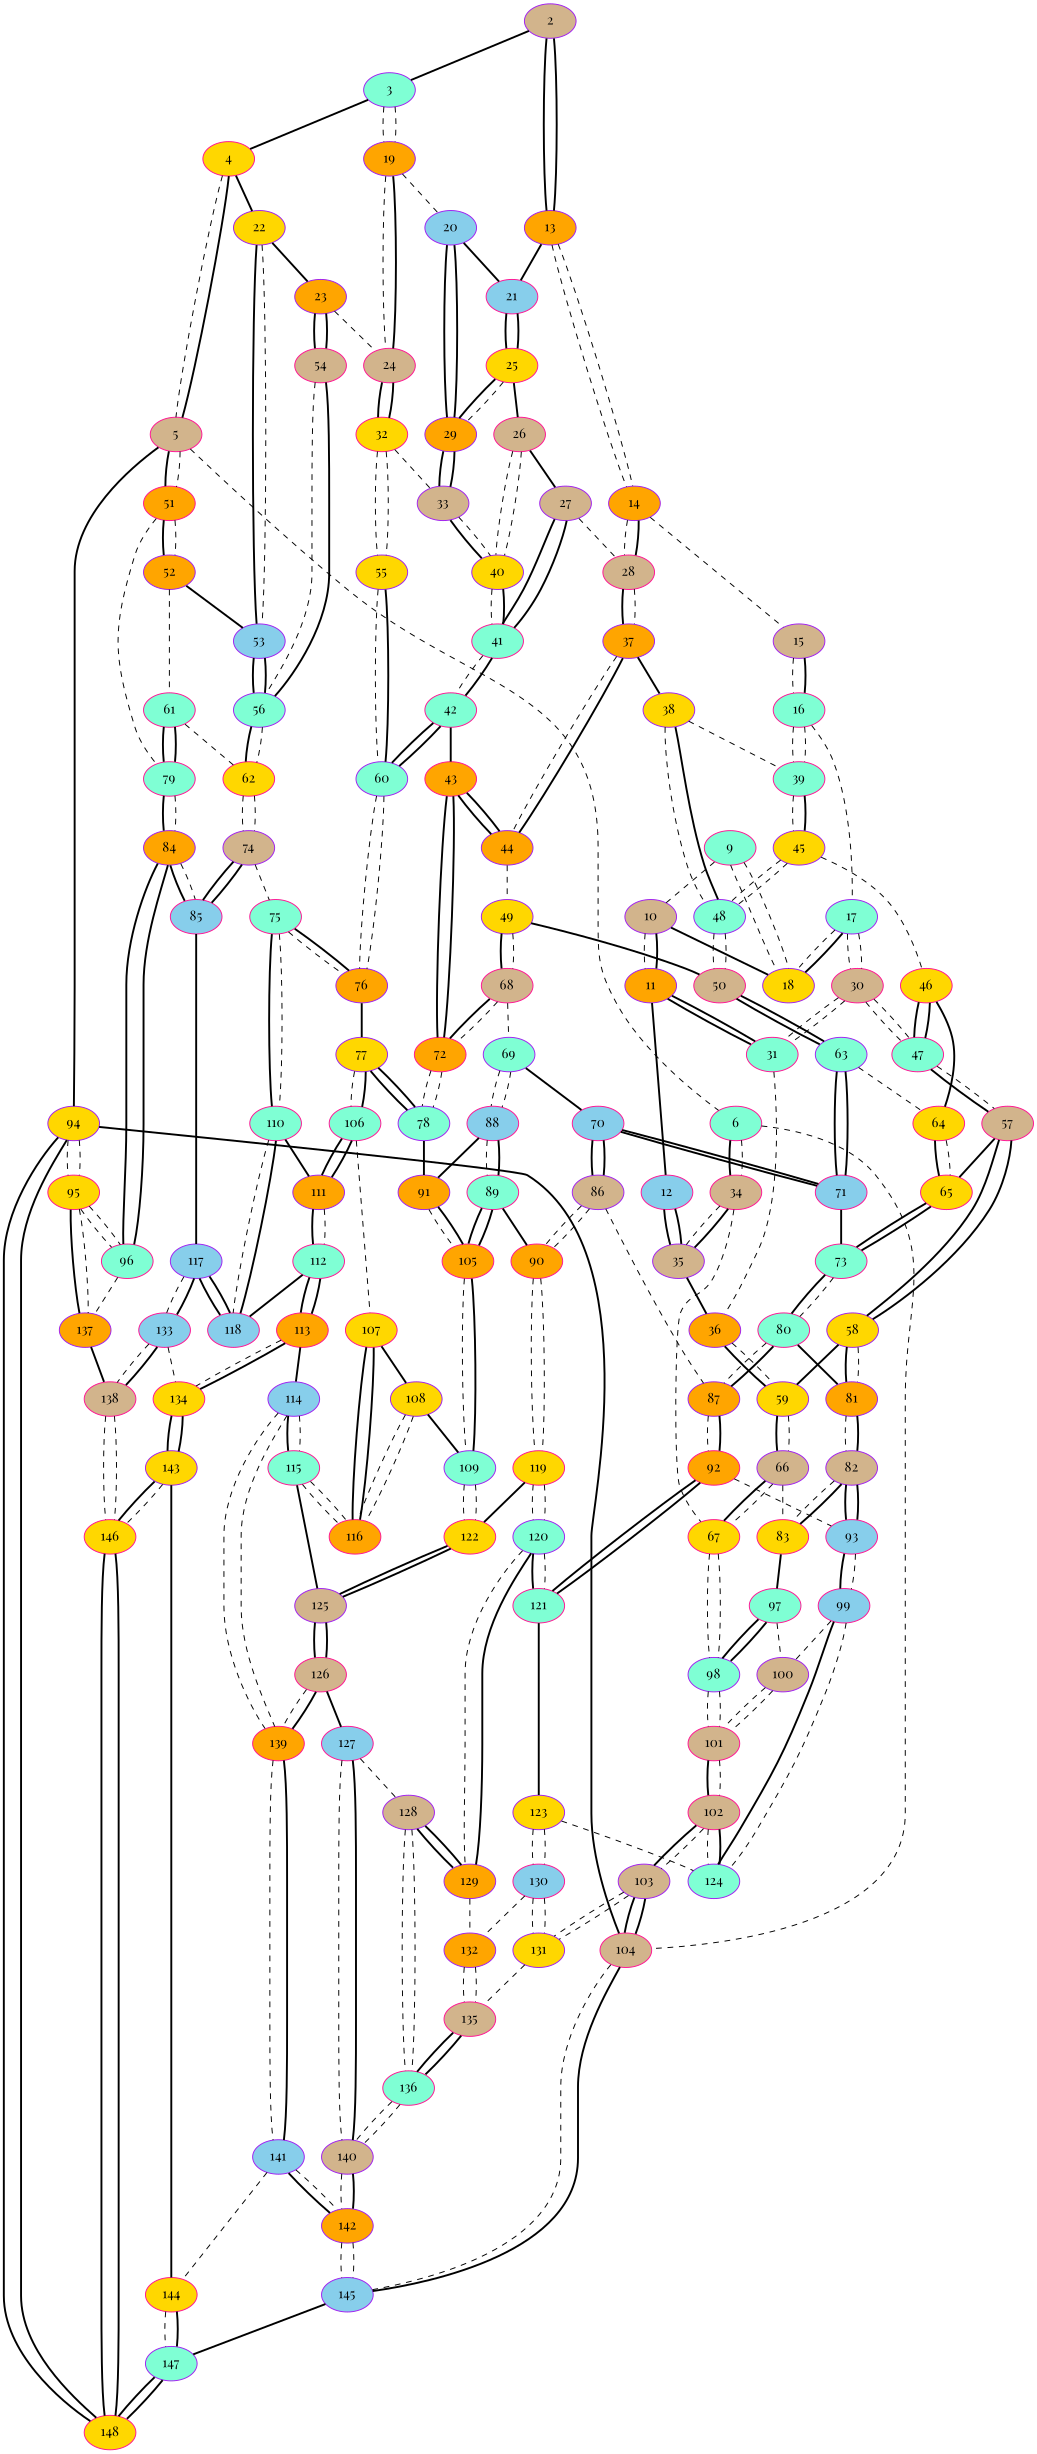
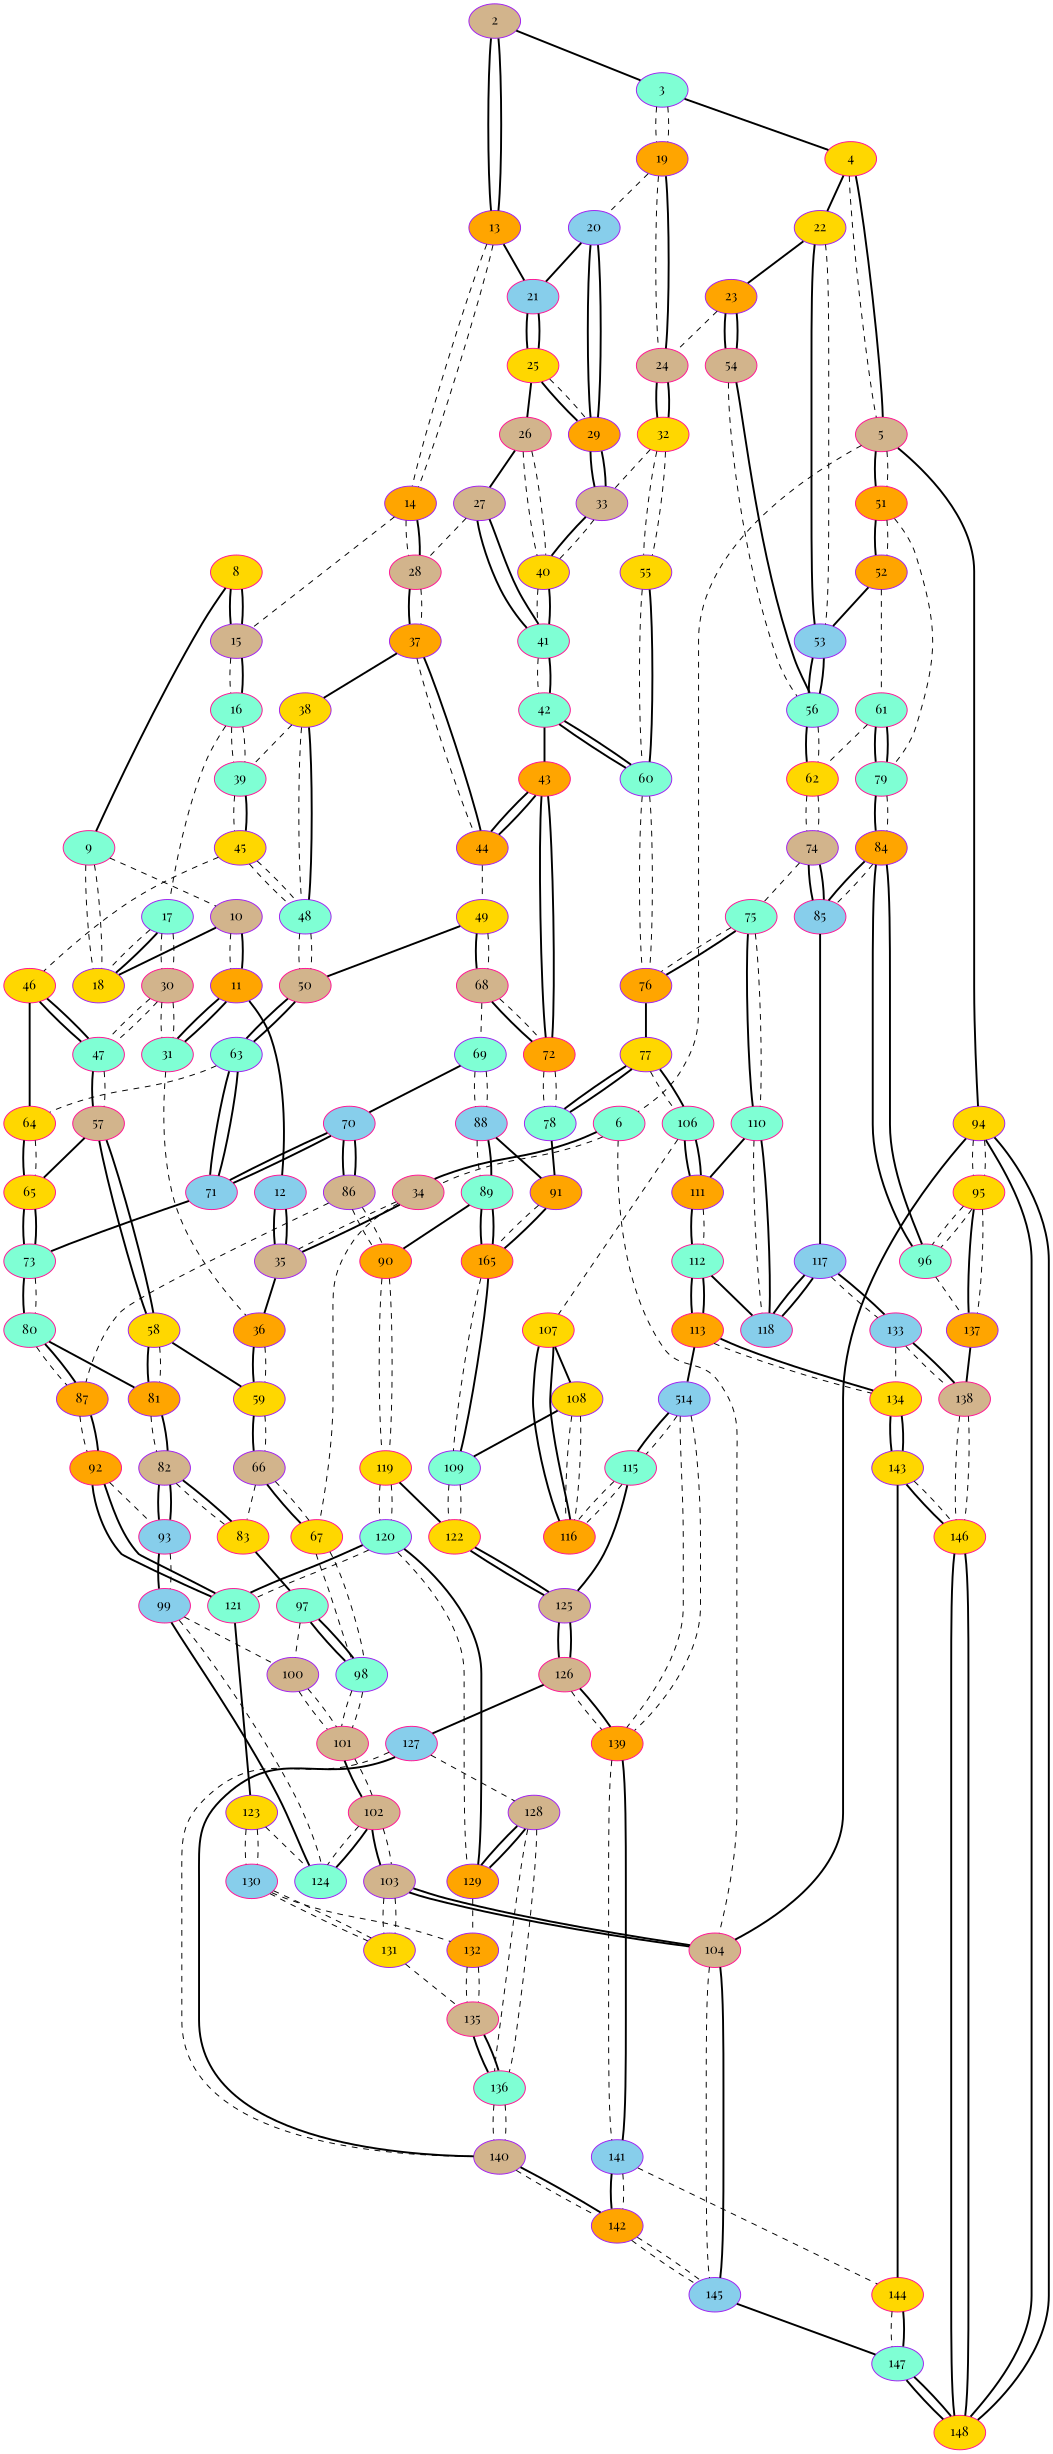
  graph {
    fontname="Playfair Display"
    node [color=deeppink fillcolor=aquamarine fontname="Playfair Display" style=filled]
    edge [fontname="Playfair Display" style=bold]
    2 [color=purple fillcolor=tan]
    3 [color=purple]
    13 [color=purple fillcolor=orange]
+   8 [fillcolor=gold]
    9
    15 [color=purple fillcolor=tan]
    4 [fillcolor=gold]
    19 [color=purple fillcolor=orange]
    14 [color=purple fillcolor=orange]
    21 [fillcolor=skyblue]
    5 [fillcolor=tan]
    22 [color=purple fillcolor=gold]
    20 [color=purple fillcolor=skyblue]
    24 [fillcolor=tan]
    6
    51 [fillcolor=orange]
    94 [color=purple fillcolor=gold]
    23 [color=purple fillcolor=orange]
    53 [color=purple fillcolor=skyblue]
    34 [fillcolor=tan]
    104 [fillcolor=tan]
    52 [color=purple fillcolor=orange]
    79
    95 [fillcolor=gold]
    148 [fillcolor=gold]
    35 [color=purple fillcolor=tan]
    67 [fillcolor=gold]
    145 [color=purple fillcolor=skyblue]
    12 [fillcolor=skyblue]
    10 [color=purple fillcolor=tan]
    18 [color=purple fillcolor=gold]
    16
    11 [color=purple fillcolor=orange]
    31
    36 [color=purple fillcolor=orange]
    28 [fillcolor=tan]
    25 [fillcolor=gold]
    37 [color=purple fillcolor=orange]
    17 [color=purple]
    39
    30 [fillcolor=tan]
    45 [color=purple fillcolor=gold]
    47
    29 [color=purple fillcolor=orange]
    32 [fillcolor=gold]
    33 [color=purple fillcolor=tan]
    26 [fillcolor=tan]
    54 [fillcolor=tan]
    56 [color=purple]
    55 [color=purple fillcolor=gold]
    27 [color=purple fillcolor=tan]
    40 [color=purple fillcolor=gold]
    41
    42
    38 [color=purple fillcolor=gold]
    44 [color=purple fillcolor=orange]
    57 [fillcolor=tan]
    59 [color=purple fillcolor=gold]
    60 [color=purple]
    98 [color=purple]
    66 [color=purple fillcolor=tan]
    48 [color=purple]
    49 [color=purple fillcolor=gold]
    50 [fillcolor=tan]
    46 [fillcolor=gold]
    43 [fillcolor=orange]
    72 [fillcolor=orange]
    76 [color=purple fillcolor=orange]
    78 [color=purple]
    68 [fillcolor=tan]
    64 [fillcolor=gold]
    65 [fillcolor=gold]
    58 [color=purple fillcolor=gold]
    63 [color=purple]
    69 [color=purple]
    71 [fillcolor=skyblue]
    61
    84 [color=purple fillcolor=orange]
    62 [fillcolor=gold]
    74 [color=purple fillcolor=tan]
    81 [color=purple fillcolor=orange]
    73
    82 [color=purple fillcolor=tan]
    83 [fillcolor=gold]
    77 [color=purple fillcolor=gold]
    75
    85 [fillcolor=skyblue]
    80
    97
    101 [fillcolor=tan]
    70 [fillcolor=skyblue]
    88 [fillcolor=skyblue]
    86 [color=purple fillcolor=tan]
    91 [color=purple fillcolor=orange]
    89
    87 [color=purple fillcolor=orange]
    90 [fillcolor=orange]
    110
    117 [color=purple fillcolor=skyblue]
    111 [color=purple fillcolor=orange]
    118 [fillcolor=skyblue]
    106
    107 [fillcolor=gold]
-   105 [fillcolor=orange]
+   105 [fillcolor=orange label=165]
    96
    92 [fillcolor=orange]
    93 [fillcolor=skyblue]
    99 [fillcolor=skyblue]
    100 [color=purple fillcolor=tan]
    137 [color=purple fillcolor=orange]
    133 [fillcolor=skyblue]
    119 [fillcolor=gold]
    121
    109 [color=purple]
    122 [fillcolor=gold]
    120 [color=purple]
    123 [color=purple fillcolor=gold]
    124 [color=purple]
    138 [fillcolor=tan]
    102 [fillcolor=tan]
    103 [color=purple fillcolor=tan]
    131 [color=purple fillcolor=gold]
    135 [fillcolor=tan]
    147 [color=purple]
    108 [color=purple fillcolor=gold]
    116 [fillcolor=orange]
    112
    125 [color=purple fillcolor=tan]
    113 [fillcolor=orange]
-   114 [color=purple fillcolor=skyblue]
+   114 [color=purple fillcolor=skyblue label=514]
    134 [fillcolor=gold]
    115
    139 [fillcolor=orange]
    143 [color=purple fillcolor=gold]
    141 [color=purple fillcolor=skyblue]
    126 [fillcolor=tan]
    129 [color=purple fillcolor=orange]
    132 [color=purple fillcolor=orange]
    130 [fillcolor=skyblue]
    127 [fillcolor=skyblue]
    128 [color=purple fillcolor=tan]
    140 [color=purple fillcolor=tan]
    136
    142 [color=purple fillcolor=orange]
    146 [fillcolor=gold]
    144 [fillcolor=gold]
    2 -- 3
    2 -- 13
    2 -- 13
    3 -- 4
    3 -- 19 [style=dashed]
    3 -- 19 [style=dashed]
    13 -- 14 [style=dashed]
    13 -- 14 [style=dashed]
    13 -- 21
+   8 -- 9
+   8 -- 15
+   8 -- 15
    9 -- 10 [style=dashed]
    9 -- 18 [style=dashed]
    9 -- 18 [style=dashed]
    15 -- 16 [style=dashed]
    15 -- 16
    4 -- 5 [style=dashed]
    4 -- 5
    4 -- 22
    19 -- 20 [style=dashed]
    19 -- 24 [style=dashed]
    19 -- 24
    14 -- 15 [style=dashed]
    14 -- 28 [style=dashed]
    14 -- 28
    21 -- 25
    21 -- 25
    5 -- 6 [style=dashed]
    5 -- 51
    5 -- 51 [style=dashed]
    5 -- 94
    22 -- 23
    22 -- 53
    22 -- 53 [style=dashed]
    20 -- 21
    20 -- 29
    20 -- 29
    24 -- 32
    24 -- 32
    6 -- 34
    6 -- 34 [style=dashed]
    6 -- 104 [style=dashed]
    51 -- 52
    51 -- 52 [style=dashed]
    51 -- 79 [style=dashed]
    94 -- 104
    94 -- 95 [style=dashed]
    94 -- 95 [style=dashed]
    94 -- 148
    94 -- 148
    23 -- 24 [style=dashed]
    23 -- 54
    23 -- 54
    53 -- 56
    53 -- 56
    34 -- 35 [style=dashed]
    34 -- 35
    34 -- 67 [style=dashed]
    104 -- 145 [style=dashed]
    104 -- 145
    52 -- 53
    52 -- 61 [style=dashed]
    79 -- 84
    79 -- 84 [style=dashed]
    95 -- 96 [style=dashed]
    95 -- 96 [style=dashed]
    95 -- 137
    95 -- 137 [style=dashed]
    35 -- 36
    67 -- 98 [style=dashed]
    67 -- 98 [style=dashed]
    145 -- 147
    12 -- 35
    12 -- 35
    10 -- 18
    10 -- 11 [style=dashed]
    10 -- 11
    16 -- 17 [style=dashed]
    16 -- 39 [style=dashed]
    16 -- 39 [style=dashed]
    11 -- 12
    11 -- 31
    11 -- 31
    31 -- 36 [style=dashed]
    36 -- 59
    36 -- 59 [style=dashed]
    28 -- 37
    28 -- 37 [style=dashed]
    25 -- 29
    25 -- 29 [style=dashed]
    25 -- 26
    37 -- 38
    37 -- 44 [style=dashed]
    37 -- 44
    17 -- 18 [style=dashed]
    17 -- 18
    17 -- 30 [style=dashed]
    17 -- 30 [style=dashed]
    39 -- 45 [style=dashed]
    39 -- 45
    30 -- 31 [style=dashed]
    30 -- 31 [style=dashed]
    30 -- 47 [style=dashed]
    30 -- 47 [style=dashed]
    45 -- 48 [style=dashed]
    45 -- 48 [style=dashed]
    45 -- 46 [style=dashed]
    47 -- 57
    47 -- 57 [style=dashed]
    29 -- 33
    29 -- 33
    32 -- 33 [style=dashed]
    32 -- 55 [style=dashed]
    32 -- 55 [style=dashed]
    33 -- 40
    33 -- 40 [style=dashed]
    26 -- 27
    26 -- 40 [style=dashed]
    26 -- 40 [style=dashed]
    54 -- 56 [style=dashed]
    54 -- 56
    56 -- 62
    56 -- 62 [style=dashed]
    55 -- 60 [style=dashed]
    55 -- 60
    27 -- 28 [style=dashed]
    27 -- 41
    27 -- 41
    40 -- 41 [style=dashed]
    40 -- 41
    41 -- 42 [style=dashed]
    41 -- 42
    42 -- 60
    42 -- 60
    42 -- 43
    38 -- 39 [style=dashed]
    38 -- 48 [style=dashed]
    38 -- 48
    44 -- 49 [style=dashed]
    57 -- 65
    57 -- 58
    57 -- 58
    59 -- 66
    59 -- 66 [style=dashed]
    60 -- 76 [style=dashed]
    60 -- 76 [style=dashed]
    98 -- 101 [style=dashed]
    98 -- 101 [style=dashed]
    66 -- 67
    66 -- 67 [style=dashed]
    66 -- 83 [style=dashed]
    48 -- 50 [style=dashed]
    48 -- 50 [style=dashed]
    49 -- 50
    49 -- 68
    49 -- 68 [style=dashed]
    50 -- 63
    50 -- 63
    46 -- 47
    46 -- 47
    46 -- 64
    43 -- 44
    43 -- 44
    43 -- 72
    43 -- 72
    72 -- 78 [style=dashed]
    72 -- 78 [style=dashed]
    76 -- 77
    78 -- 91
    68 -- 72
    68 -- 72 [style=dashed]
    68 -- 69 [style=dashed]
    64 -- 65
    64 -- 65 [style=dashed]
    65 -- 73
    65 -- 73
    58 -- 59
    58 -- 81
    58 -- 81 [style=dashed]
    63 -- 64 [style=dashed]
    63 -- 71
    63 -- 71
    69 -- 70
    69 -- 88 [style=dashed]
    69 -- 88 [style=dashed]
    71 -- 73
    61 -- 79
    61 -- 79
    61 -- 62 [style=dashed]
    84 -- 85
    84 -- 85 [style=dashed]
    84 -- 96
    84 -- 96
    62 -- 74 [style=dashed]
    62 -- 74 [style=dashed]
    74 -- 75 [style=dashed]
    74 -- 85
    74 -- 85
    81 -- 82 [style=dashed]
    81 -- 82
    73 -- 80
    73 -- 80 [style=dashed]
    82 -- 83 [style=dashed]
    82 -- 83
    82 -- 93
    82 -- 93
    83 -- 97
    77 -- 78
    77 -- 78
    77 -- 106 [style=dashed]
    77 -- 106
    75 -- 76 [style=dashed]
    75 -- 76
    75 -- 110
    75 -- 110 [style=dashed]
    85 -- 117
    80 -- 81
    80 -- 87 [style=dashed]
    80 -- 87
    97 -- 98
    97 -- 98
    97 -- 100 [style=dashed]
    101 -- 102
    101 -- 102 [style=dashed]
    70 -- 71
    70 -- 71
    70 -- 86
    70 -- 86
    88 -- 91
    88 -- 89 [style=dashed]
    88 -- 89
    86 -- 87 [style=dashed]
    86 -- 90 [style=dashed]
    86 -- 90 [style=dashed]
    91 -- 105 [style=dashed]
    91 -- 105
    89 -- 90
    89 -- 105
    89 -- 105
    87 -- 92 [style=dashed]
    87 -- 92
    90 -- 119 [style=dashed]
    90 -- 119 [style=dashed]
    110 -- 111
    110 -- 118 [style=dashed]
    110 -- 118
    117 -- 118
    117 -- 118
    117 -- 133 [style=dashed]
    117 -- 133
    111 -- 112
    111 -- 112 [style=dashed]
    106 -- 111
    106 -- 111
    106 -- 107 [style=dashed]
    107 -- 108
    107 -- 116
    107 -- 116
    105 -- 109 [style=dashed]
    105 -- 109
    96 -- 137 [style=dashed]
    92 -- 93 [style=dashed]
    92 -- 121
    92 -- 121
    93 -- 99
    93 -- 99 [style=dashed]
    99 -- 100 [style=dashed]
    99 -- 124
    99 -- 124 [style=dashed]
    100 -- 101 [style=dashed]
    100 -- 101 [style=dashed]
    137 -- 138
    133 -- 138 [style=dashed]
    133 -- 138
    133 -- 134 [style=dashed]
    119 -- 122
    119 -- 120 [style=dashed]
    119 -- 120 [style=dashed]
    121 -- 123
    109 -- 122 [style=dashed]
    109 -- 122 [style=dashed]
    122 -- 125
    122 -- 125
    120 -- 121
    120 -- 121 [style=dashed]
    120 -- 129 [style=dashed]
    120 -- 129
    123 -- 124 [style=dashed]
    123 -- 130 [style=dashed]
    123 -- 130 [style=dashed]
    138 -- 146 [style=dashed]
    138 -- 146 [style=dashed]
    102 -- 124 [style=dashed]
    102 -- 124
    102 -- 103
    102 -- 103 [style=dashed]
    103 -- 104
    103 -- 104
    103 -- 131 [style=dashed]
    103 -- 131 [style=dashed]
    131 -- 135 [style=dashed]
    135 -- 136
    135 -- 136
    147 -- 148
    147 -- 148
    108 -- 109
    108 -- 116 [style=dashed]
    108 -- 116 [style=dashed]
    112 -- 118
    112 -- 113
    112 -- 113
    125 -- 126
    125 -- 126
    113 -- 114
    113 -- 134 [style=dashed]
    113 -- 134
    114 -- 115
    114 -- 115 [style=dashed]
    114 -- 139 [style=dashed]
    114 -- 139 [style=dashed]
    134 -- 143
    134 -- 143
    115 -- 116 [style=dashed]
    115 -- 116 [style=dashed]
    115 -- 125
    139 -- 141 [style=dashed]
    139 -- 141
    143 -- 146
    143 -- 146 [style=dashed]
    143 -- 144
    141 -- 142
    141 -- 142 [style=dashed]
    141 -- 144 [style=dashed]
    126 -- 139 [style=dashed]
    126 -- 139
    126 -- 127
    129 -- 132 [style=dashed]
    132 -- 135 [style=dashed]
    132 -- 135 [style=dashed]
    130 -- 131 [style=dashed]
    130 -- 131 [style=dashed]
    130 -- 132 [style=dashed]
    127 -- 128 [style=dashed]
    127 -- 140 [style=dashed]
    127 -- 140
    128 -- 129
    128 -- 129
    128 -- 136 [style=dashed]
    128 -- 136 [style=dashed]
    140 -- 142 [style=dashed]
    140 -- 142
    136 -- 140 [style=dashed]
    136 -- 140 [style=dashed]
    142 -- 145 [style=dashed]
    142 -- 145 [style=dashed]
    146 -- 148
    146 -- 148
    144 -- 147 [style=dashed]
    144 -- 147
  }
